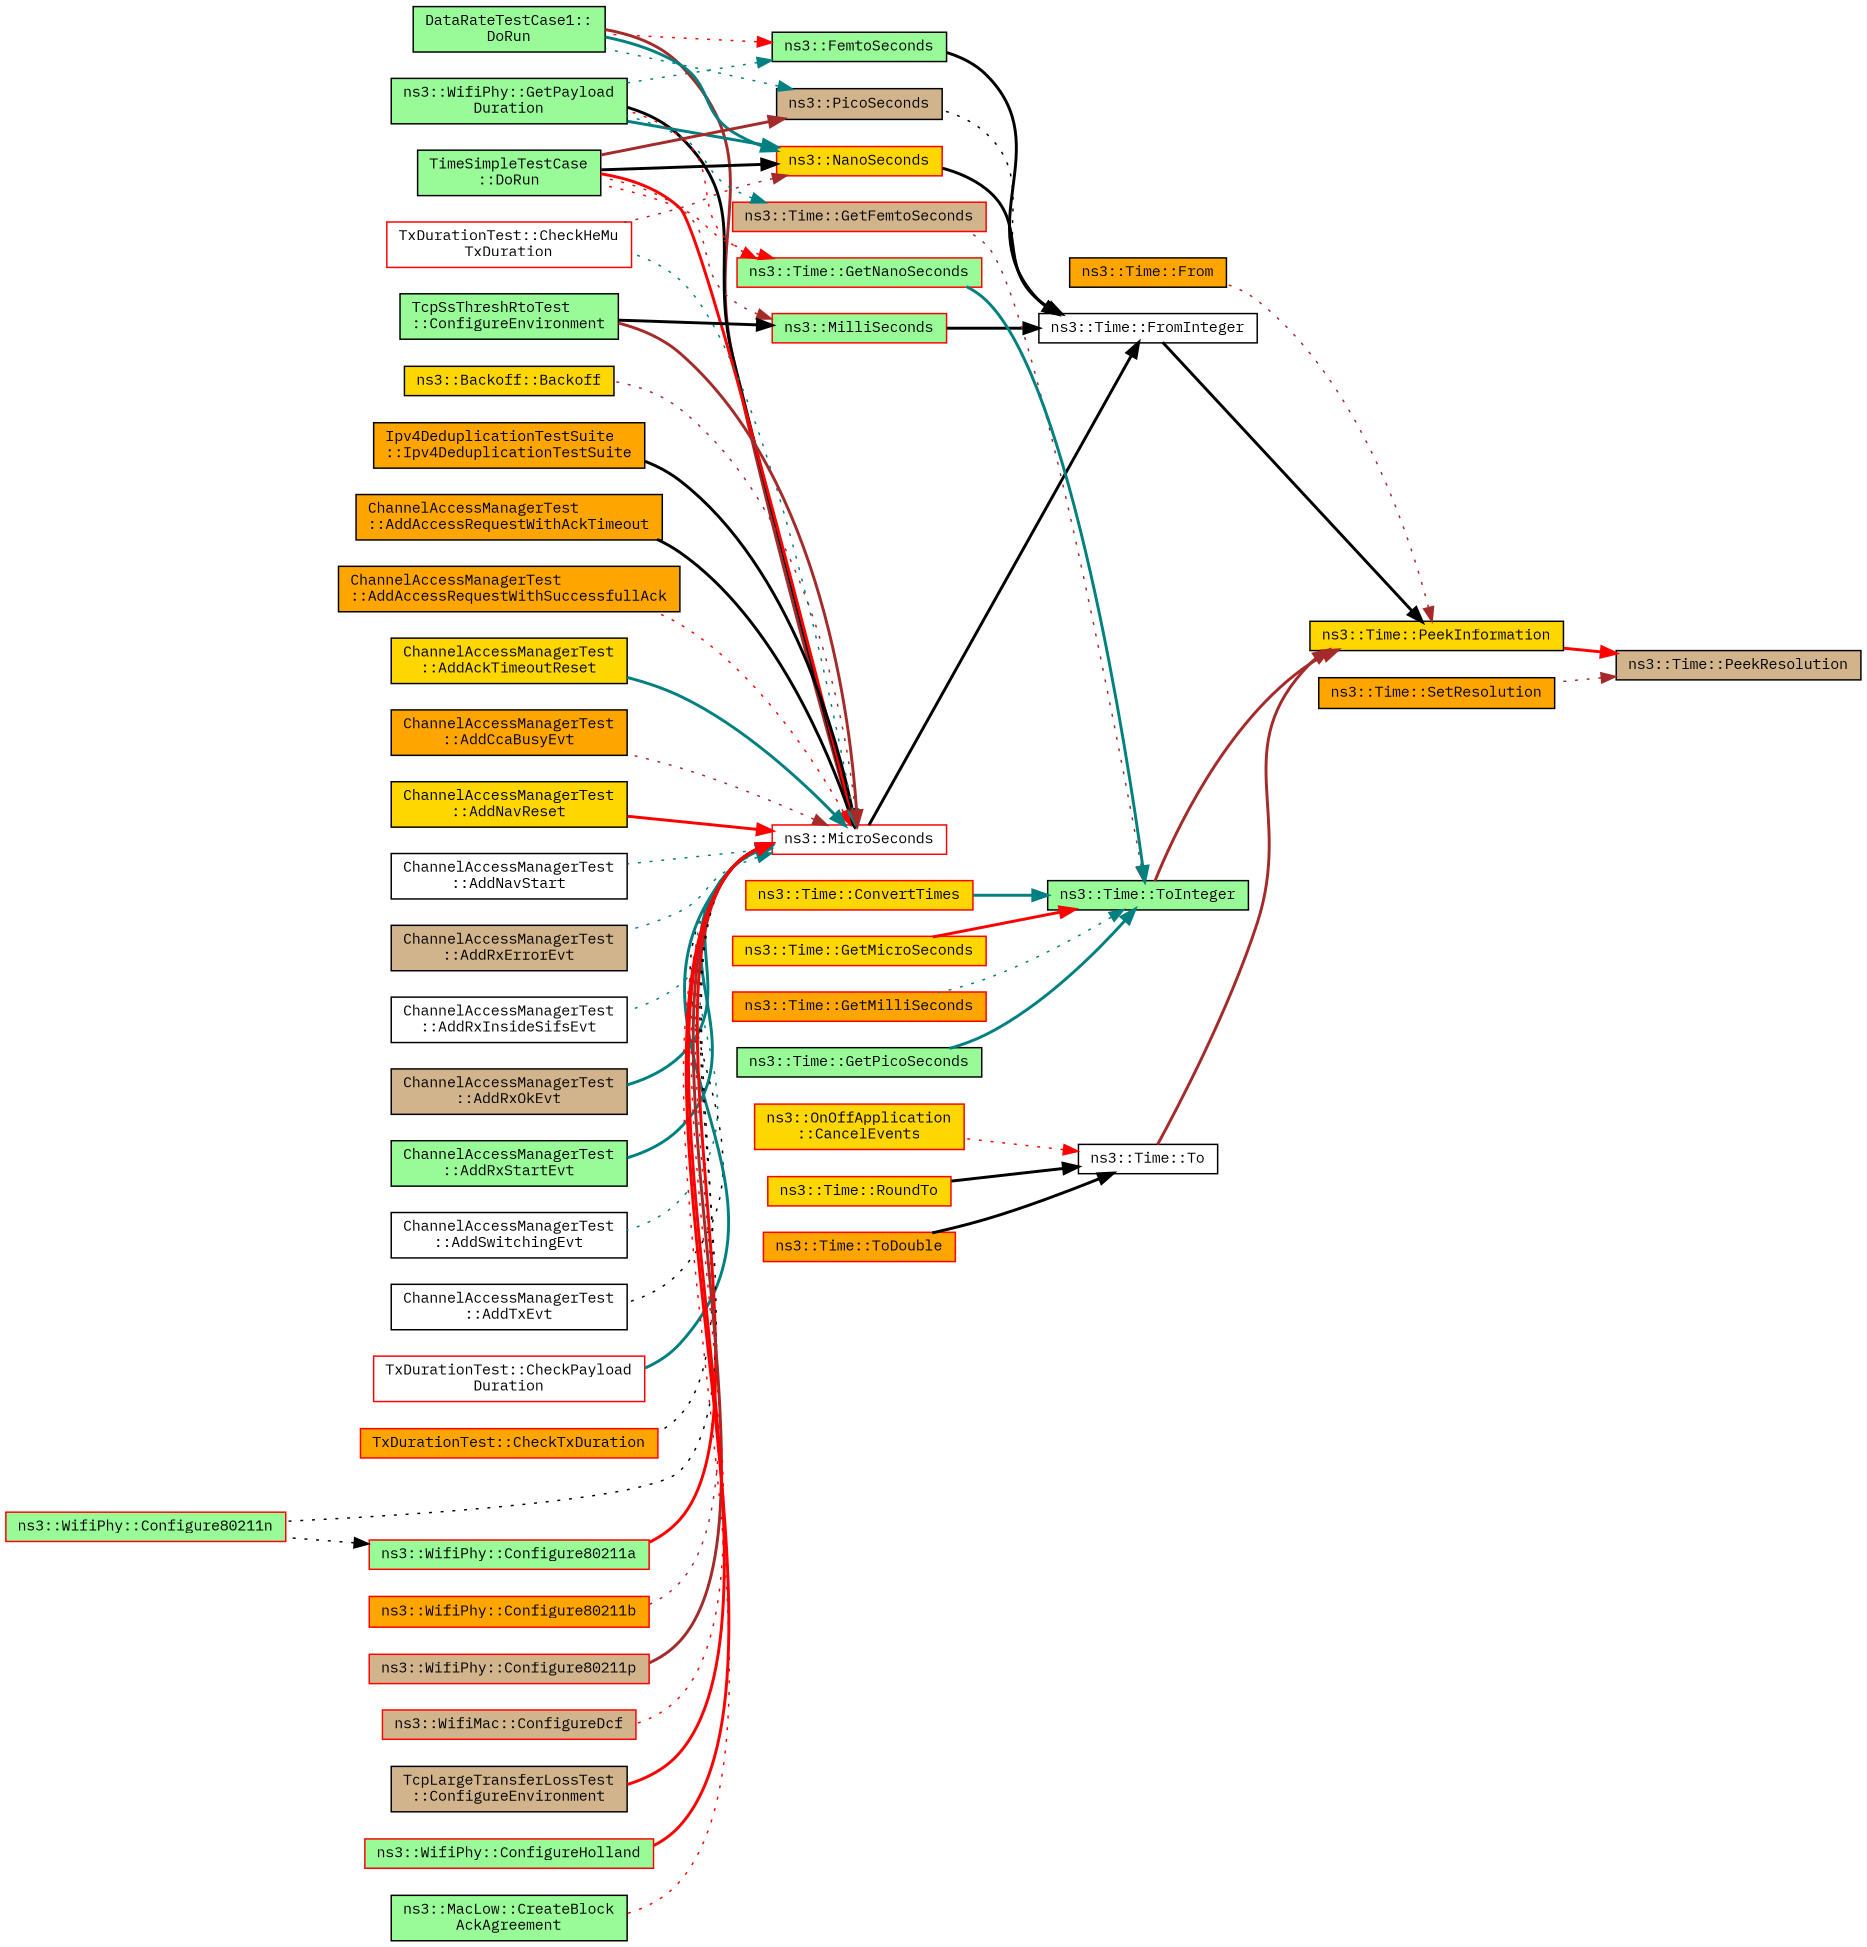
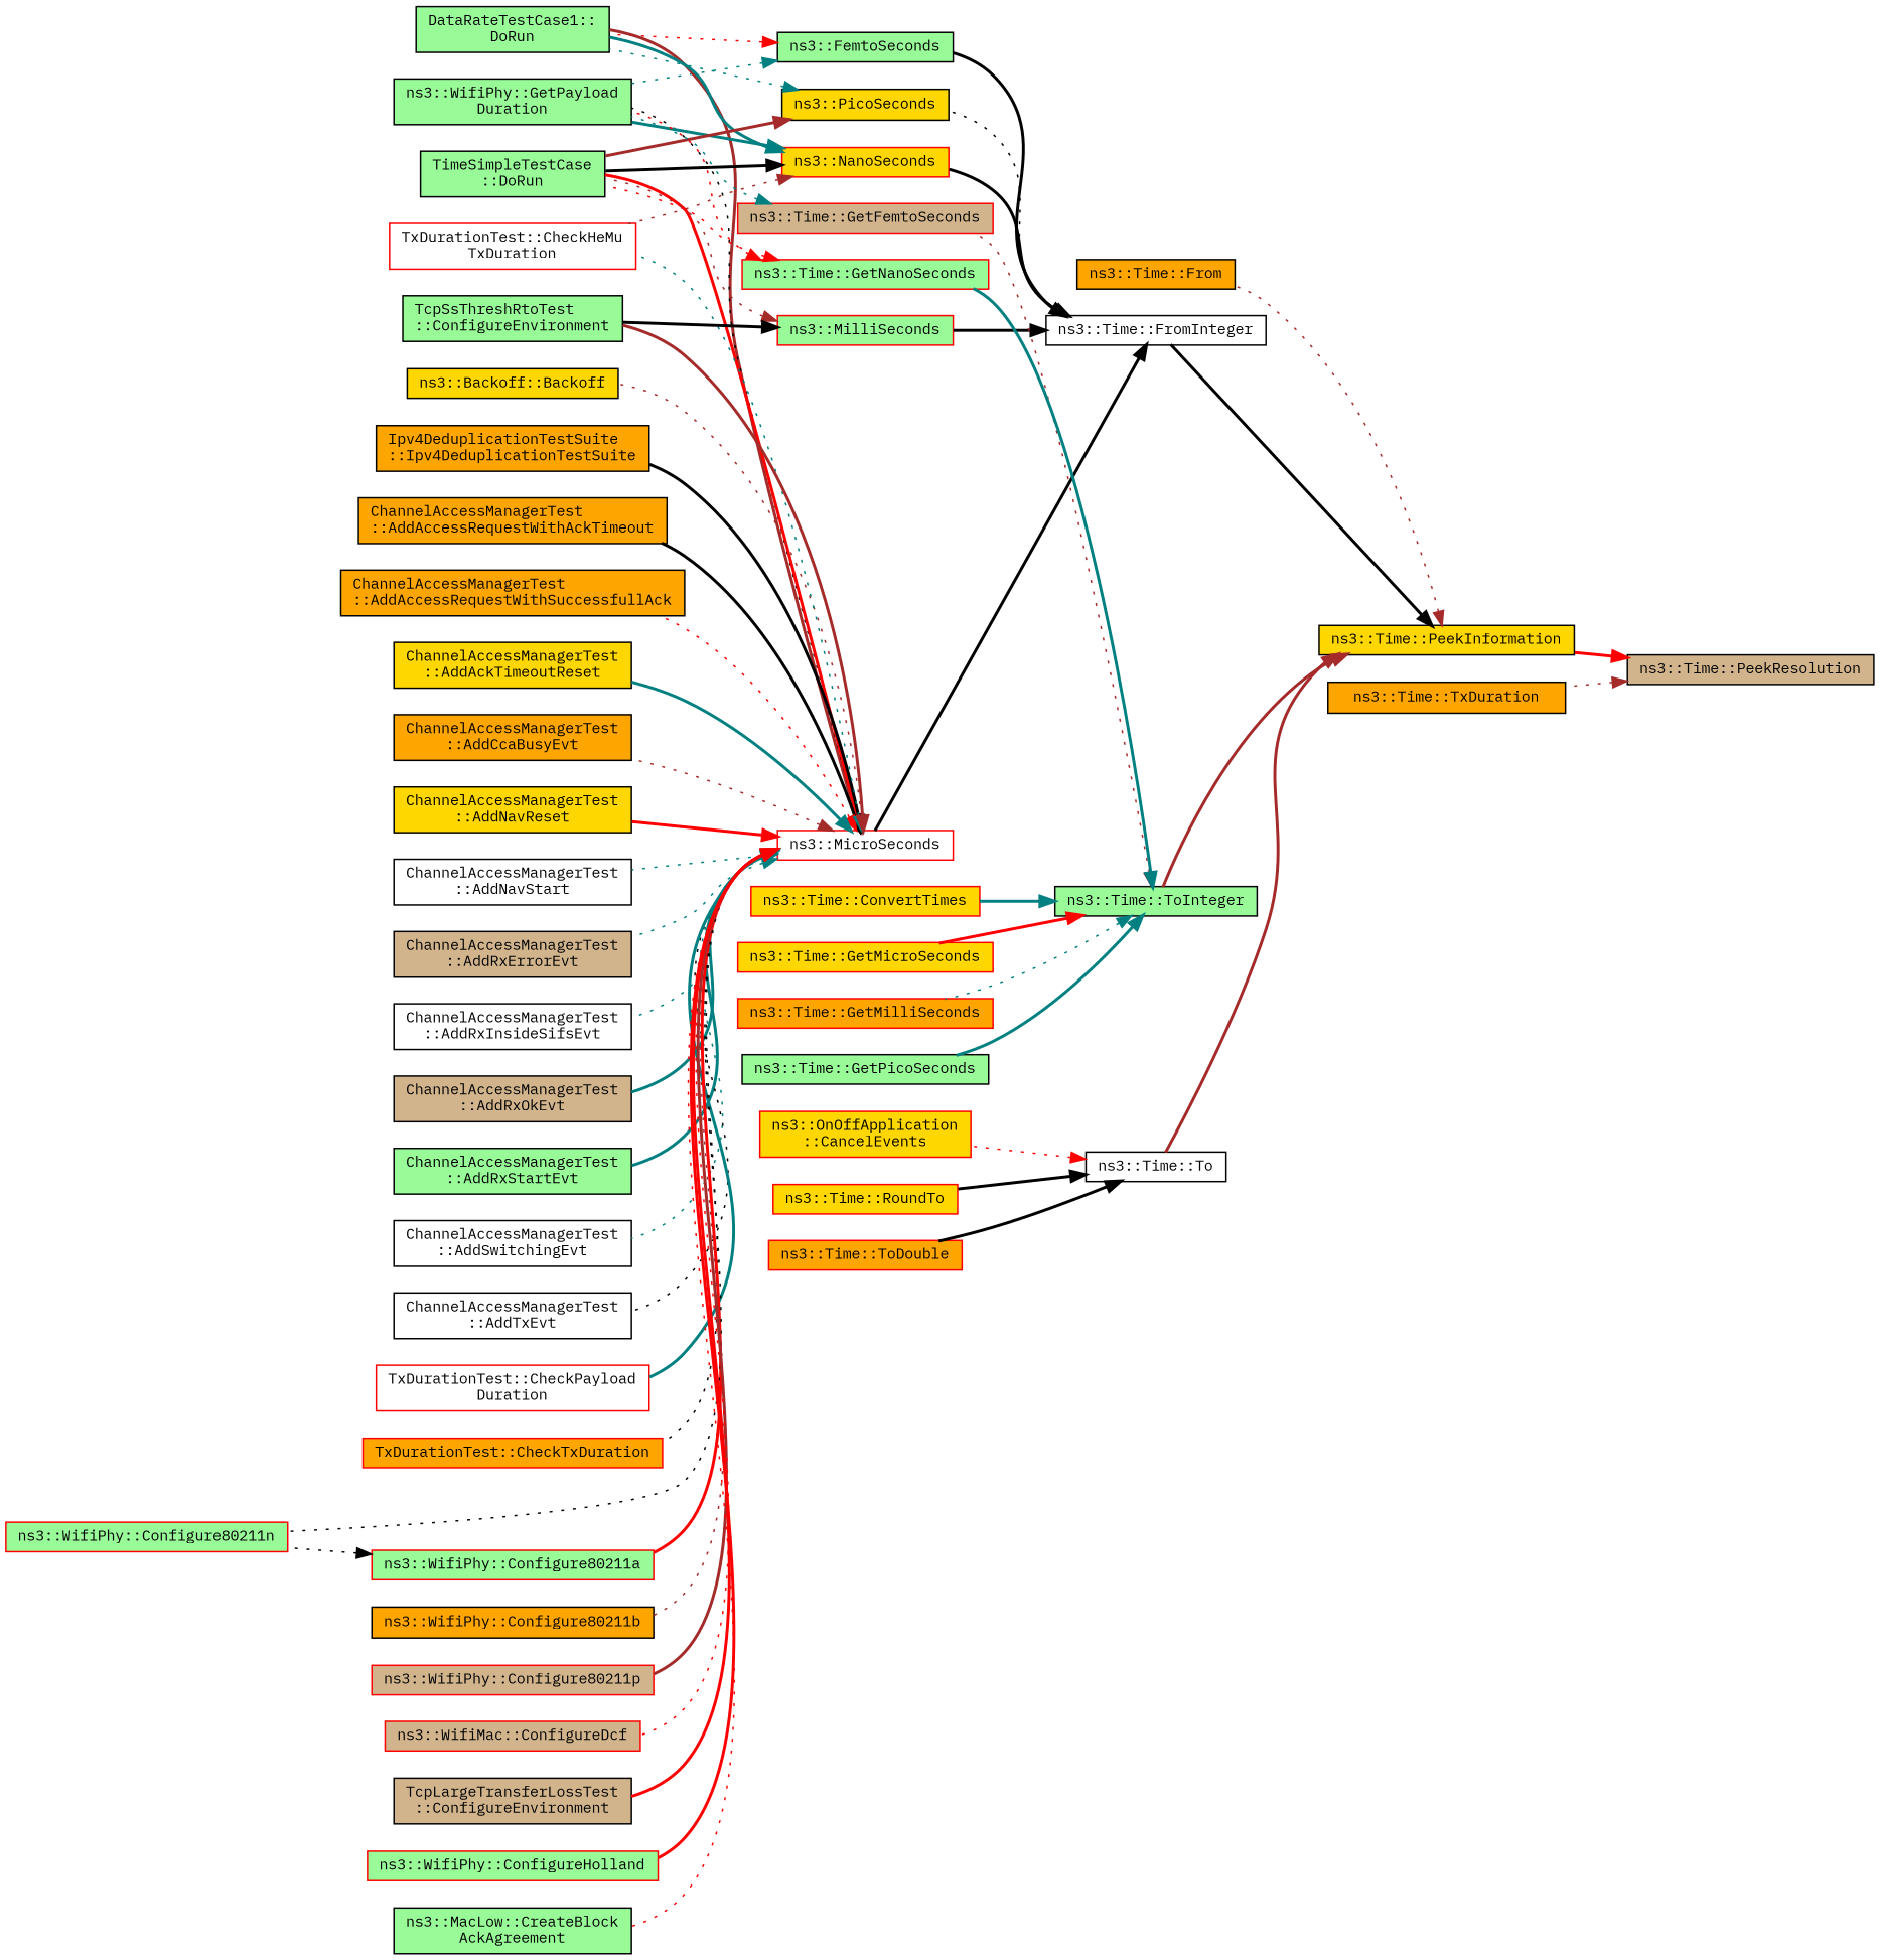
  digraph {
    fontname="IBM Plex Mono"
    rankdir=RL
    node [color=black fillcolor=palegreen fontname="IBM Plex Mono" fontsize=10 shape=record style=filled]
    edge [color=teal dir=back fontname="IBM Plex Mono" fontsize=10 labelfontname=Helvetica labelfontsize=10 style=bold]
    n1 [fillcolor=tan fontcolor=black height=0.2 label="ns3::Time::PeekResolution" width=0.4]
    n2 [fillcolor=gold height=0.2 label="ns3::Time::PeekInformation" width=0.4]
-   n3 [fillcolor=orange height=0.2 label="ns3::Time::SetResolution" width=0.4]
+   n3 [fillcolor=orange height=0.2 label="ns3::Time::TxDuration" width=0.4]
    n4 [fillcolor=orange height=0.2 label="ns3::Time::From" width=0.4]
    n5 [fillcolor=white height=0.2 label="ns3::Time::FromInteger" width=0.4]
    n6 [fillcolor=white height=0.2 label="ns3::Time::To" width=0.4]
    n7 [height=0.2 label="ns3::Time::ToInteger" width=0.4]
    n8 [height=0.2 label="ns3::FemtoSeconds" width=0.4]
    n9 [color=red fillcolor=white height=0.2 label="ns3::MicroSeconds" width=0.4]
    n10 [color=red height=0.2 label="ns3::MilliSeconds" width=0.4]
    n11 [color=red fillcolor=gold height=0.2 label="ns3::NanoSeconds" width=0.4]
-   n12 [fillcolor=tan height=0.2 label="ns3::PicoSeconds" width=0.4]
+   n12 [fillcolor=gold height=0.2 label="ns3::PicoSeconds" width=0.4]
    n13 [color=red fillcolor=gold height=0.2 label="ns3::OnOffApplication\l::CancelEvents" width=0.4]
    n14 [color=red fillcolor=gold height=0.2 label="ns3::Time::RoundTo" width=0.4]
    n15 [color=red fillcolor=orange height=0.2 label="ns3::Time::ToDouble" width=0.4]
    n16 [color=red fillcolor=gold height=0.2 label="ns3::Time::ConvertTimes" width=0.4]
    n17 [color=red fillcolor=tan height=0.2 label="ns3::Time::GetFemtoSeconds" width=0.4]
    n18 [color=red fillcolor=gold height=0.2 label="ns3::Time::GetMicroSeconds" width=0.4]
    n19 [color=red fillcolor=orange height=0.2 label="ns3::Time::GetMilliSeconds" width=0.4]
    n20 [color=red height=0.2 label="ns3::Time::GetNanoSeconds" width=0.4]
    n21 [height=0.2 label="ns3::Time::GetPicoSeconds" width=0.4]
    n22 [height=0.2 label="DataRateTestCase1::\lDoRun" width=0.4]
    n23 [height=0.2 label="ns3::WifiPhy::GetPayload\lDuration" width=0.4]
    n24 [height=0.2 label="TimeSimpleTestCase\l::DoRun" width=0.4]
    n25 [fillcolor=gold height=0.2 label="ns3::Backoff::Backoff" width=0.4]
    n26 [fillcolor=orange height=0.2 label="Ipv4DeduplicationTestSuite\l::Ipv4DeduplicationTestSuite" width=0.4]
    n27 [fillcolor=orange height=0.2 label="ChannelAccessManagerTest\l::AddAccessRequestWithAckTimeout" width=0.4]
    n28 [fillcolor=orange height=0.2 label="ChannelAccessManagerTest\l::AddAccessRequestWithSuccessfullAck" width=0.4]
    n29 [fillcolor=gold height=0.2 label="ChannelAccessManagerTest\l::AddAckTimeoutReset" width=0.4]
    n30 [fillcolor=orange height=0.2 label="ChannelAccessManagerTest\l::AddCcaBusyEvt" width=0.4]
    n31 [fillcolor=gold height=0.2 label="ChannelAccessManagerTest\l::AddNavReset" width=0.4]
    n32 [fillcolor=white height=0.2 label="ChannelAccessManagerTest\l::AddNavStart" width=0.4]
    n33 [fillcolor=tan height=0.2 label="ChannelAccessManagerTest\l::AddRxErrorEvt" width=0.4]
    n34 [fillcolor=white height=0.2 label="ChannelAccessManagerTest\l::AddRxInsideSifsEvt" width=0.4]
    n35 [fillcolor=tan height=0.2 label="ChannelAccessManagerTest\l::AddRxOkEvt" width=0.4]
    n36 [height=0.2 label="ChannelAccessManagerTest\l::AddRxStartEvt" width=0.4]
    n37 [fillcolor=white height=0.2 label="ChannelAccessManagerTest\l::AddSwitchingEvt" width=0.4]
    n38 [fillcolor=white height=0.2 label="ChannelAccessManagerTest\l::AddTxEvt" width=0.4]
    n39 [color=red fillcolor=white height=0.2 label="TxDurationTest::CheckHeMu\lTxDuration" width=0.4]
    n40 [color=red fillcolor=white height=0.2 label="TxDurationTest::CheckPayload\lDuration" width=0.4]
    n41 [color=red fillcolor=orange height=0.2 label="TxDurationTest::CheckTxDuration" width=0.4]
    n42 [color=red height=0.2 label="ns3::WifiPhy::Configure80211a" width=0.4]
    n43 [color=red height=0.2 label="ns3::WifiPhy::Configure80211n" width=0.4]
-   n44 [color=red fillcolor=orange height=0.2 label="ns3::WifiPhy::Configure80211b" width=0.4]
+   n44 [fillcolor=orange height=0.2 label="ns3::WifiPhy::Configure80211b" width=0.4]
    n45 [color=red fillcolor=tan height=0.2 label="ns3::WifiPhy::Configure80211p" width=0.4]
    n46 [color=red fillcolor=tan height=0.2 label="ns3::WifiMac::ConfigureDcf" width=0.4]
    n47 [height=0.2 label="TcpSsThreshRtoTest\l::ConfigureEnvironment" width=0.4]
    n48 [fillcolor=tan height=0.2 label="TcpLargeTransferLossTest\l::ConfigureEnvironment" width=0.4]
    n49 [color=red height=0.2 label="ns3::WifiPhy::ConfigureHolland" width=0.4]
    n50 [height=0.2 label="ns3::MacLow::CreateBlock\lAckAgreement" width=0.4]
    n1 -> n2 [color=red]
    n1 -> n3 [color=brown style=dotted]
    n2 -> n4 [color=brown style=dotted]
    n2 -> n5 [color=black]
    n2 -> n6 [color=brown]
    n2 -> n7 [color=brown]
    n5 -> n8 [color=black]
    n5 -> n9 [color=black]
    n5 -> n10 [color=black]
    n5 -> n11 [color=black]
    n5 -> n12 [color=black style=dotted]
    n6 -> n13 [color=red style=dotted]
    n6 -> n14 [color=black]
    n6 -> n15 [color=black]
    n7 -> n16
    n7 -> n17 [color=brown style=dotted]
    n7 -> n18 [color=red]
    n7 -> n19 [style=dotted]
    n7 -> n20
    n7 -> n21
    n8 -> n22 [color=red style=dotted]
    n8 -> n23 [style=dotted]
    n9 -> n22 [color=brown]
-   n9 -> n23 [color=black]
+   n9 -> n23 [color=black style=dotted]
    n9 -> n24 [color=red]
    n9 -> n25 [color=brown style=dotted]
    n9 -> n26 [color=black]
    n9 -> n27 [color=black]
    n9 -> n28 [color=red style=dotted]
    n9 -> n29
    n9 -> n30 [color=brown style=dotted]
    n9 -> n31 [color=red]
    n9 -> n32 [style=dotted]
    n9 -> n33 [style=dotted]
    n9 -> n34 [style=dotted]
    n9 -> n35
    n9 -> n36
    n9 -> n37 [style=dotted]
    n9 -> n38 [color=black style=dotted]
    n9 -> n39 [style=dotted]
    n9 -> n40
    n9 -> n41 [color=black style=dotted]
    n9 -> n42 [color=red]
    n9 -> n43 [color=black style=dotted]
    n9 -> n44 [color=brown style=dotted]
    n9 -> n45 [color=brown]
    n9 -> n46 [color=red style=dotted]
    n9 -> n47 [color=brown]
    n9 -> n48 [color=red]
    n9 -> n49 [color=red]
    n9 -> n50 [color=red style=dotted]
    n10 -> n24 [color=brown style=dotted]
    n10 -> n47 [color=black]
    n11 -> n22
    n11 -> n23
    n11 -> n24 [color=black]
    n11 -> n39 [color=brown style=dotted]
    n12 -> n22 [style=dotted]
    n12 -> n24 [color=brown]
    n17 -> n23 [style=dotted]
    n20 -> n23 [color=red style=dotted]
    n20 -> n24 [color=red style=dotted]
    n42 -> n43 [color=black style=dotted]
  }
